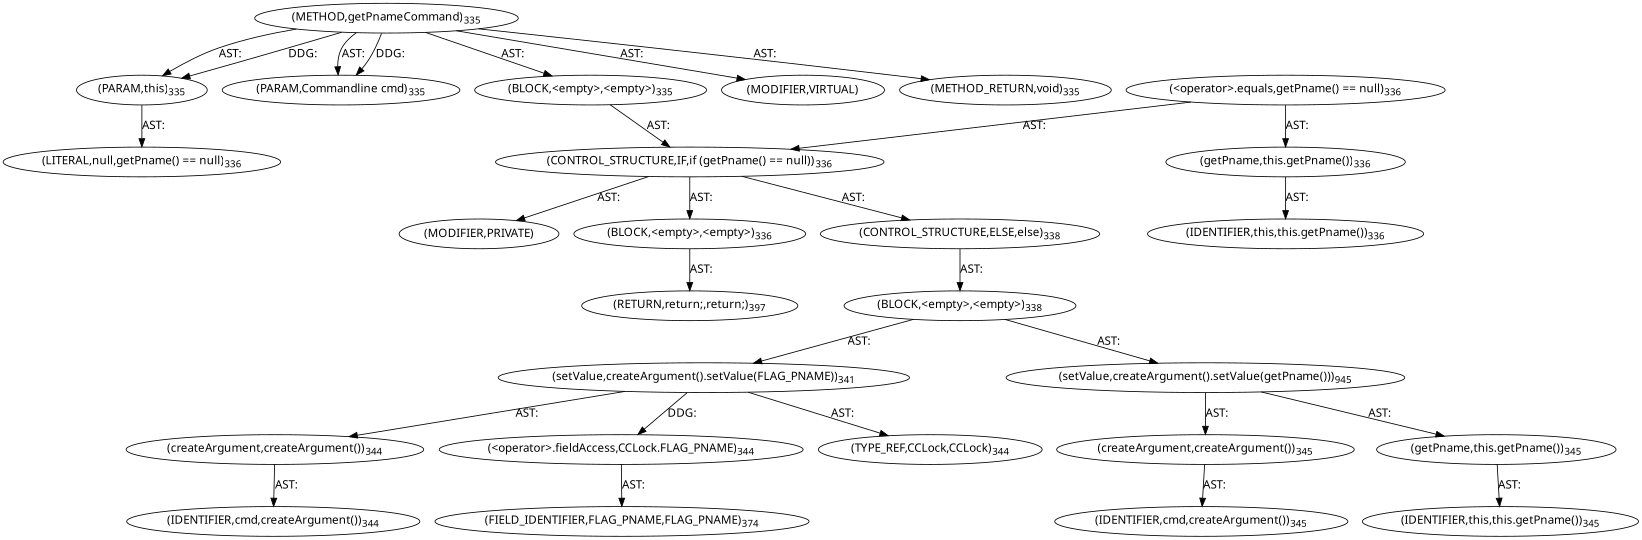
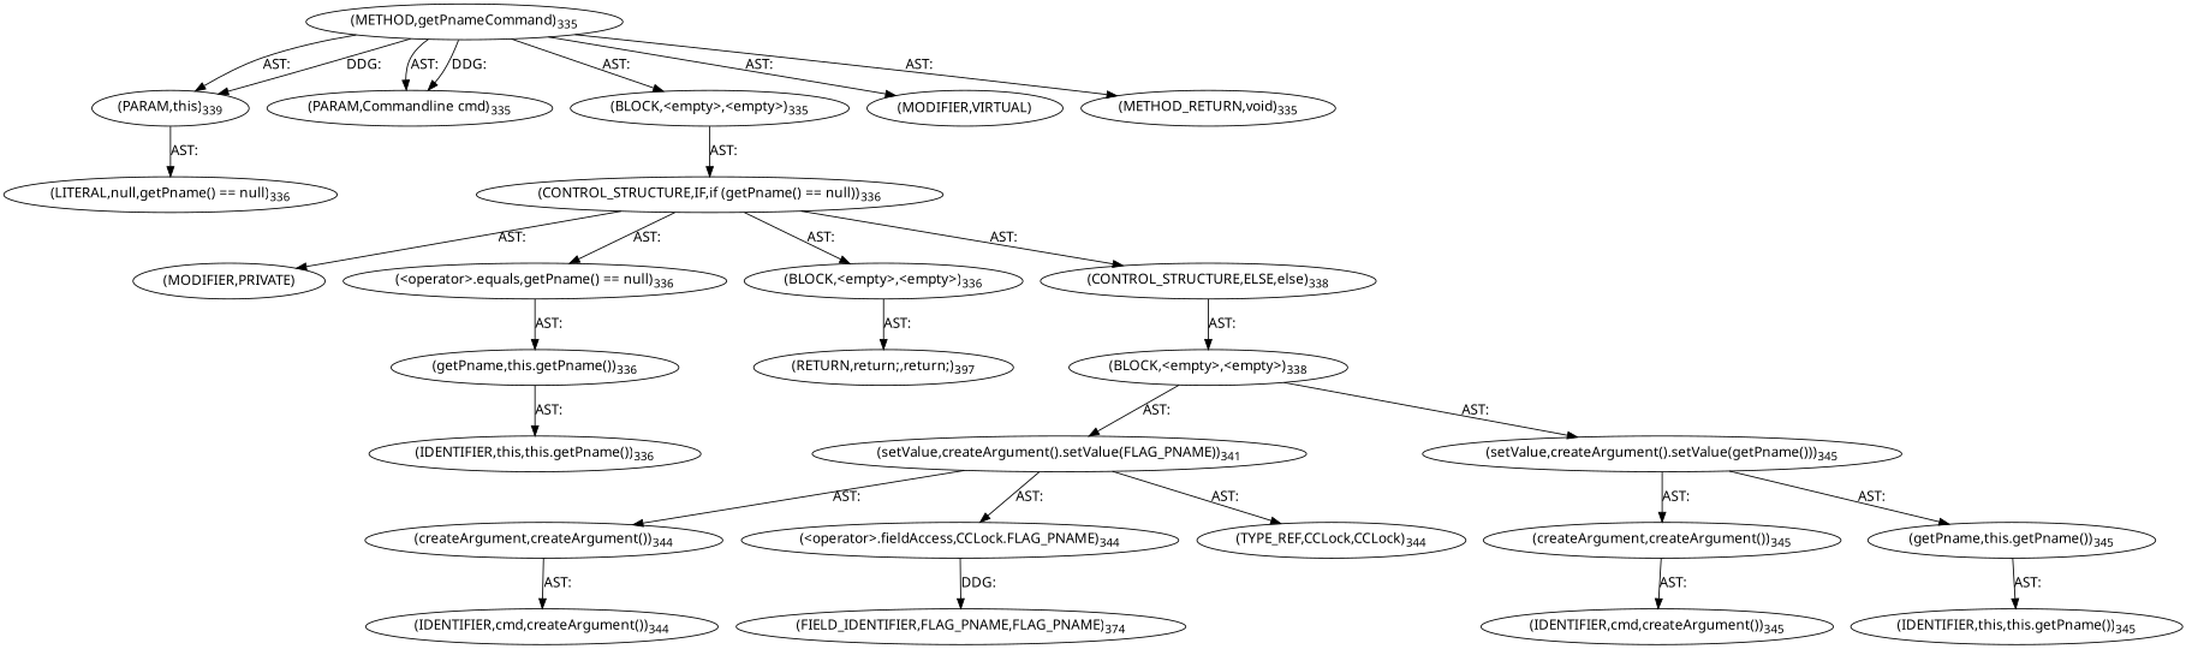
  digraph {
    fontname="Noto Sans"
    node [fontname="Noto Sans"]
    edge [fontname="Noto Sans"]
    n1 [label=<(METHOD,getPnameCommand)<SUB>335</SUB>>]
-   n2 [label=<(PARAM,this)<SUB>335</SUB>>]
+   n2 [label=<(PARAM,this)<SUB>339</SUB>>]
    n3 [label=<(PARAM,Commandline cmd)<SUB>335</SUB>>]
    n4 [label=<(BLOCK,&lt;empty&gt;,&lt;empty&gt;)<SUB>335</SUB>>]
    n5 [label=<(MODIFIER,VIRTUAL)>]
    n6 [label=<(METHOD_RETURN,void)<SUB>335</SUB>>]
    n7 [label=<(LITERAL,null,getPname() == null)<SUB>336</SUB>>]
    n8 [label=<(CONTROL_STRUCTURE,IF,if (getPname() == null))<SUB>336</SUB>>]
    n9 [label=<(MODIFIER,PRIVATE)>]
    n10 [label=<(&lt;operator&gt;.equals,getPname() == null)<SUB>336</SUB>>]
    n11 [label=<(BLOCK,&lt;empty&gt;,&lt;empty&gt;)<SUB>336</SUB>>]
    n12 [label=<(CONTROL_STRUCTURE,ELSE,else)<SUB>338</SUB>>]
    n13 [label=<(getPname,this.getPname())<SUB>336</SUB>>]
    n14 [label=<(RETURN,return;,return;)<SUB>397</SUB>>]
    n15 [label=<(BLOCK,&lt;empty&gt;,&lt;empty&gt;)<SUB>338</SUB>>]
    n16 [label=<(IDENTIFIER,this,this.getPname())<SUB>336</SUB>>]
    n17 [label=<(setValue,createArgument().setValue(FLAG_PNAME))<SUB>341</SUB>>]
-   n18 [label=<(setValue,createArgument().setValue(getPname()))<SUB>945</SUB>>]
+   n18 [label=<(setValue,createArgument().setValue(getPname()))<SUB>345</SUB>>]
    n19 [label=<(createArgument,createArgument())<SUB>344</SUB>>]
    n20 [label=<(&lt;operator&gt;.fieldAccess,CCLock.FLAG_PNAME)<SUB>344</SUB>>]
    n21 [label=<(TYPE_REF,CCLock,CCLock)<SUB>344</SUB>>]
    n22 [label=<(createArgument,createArgument())<SUB>345</SUB>>]
    n23 [label=<(getPname,this.getPname())<SUB>345</SUB>>]
    n24 [label=<(IDENTIFIER,cmd,createArgument())<SUB>344</SUB>>]
    n25 [label=<(FIELD_IDENTIFIER,FLAG_PNAME,FLAG_PNAME)<SUB>374</SUB>>]
    n26 [label=<(IDENTIFIER,cmd,createArgument())<SUB>345</SUB>>]
    n27 [label=<(IDENTIFIER,this,this.getPname())<SUB>345</SUB>>]
    n1 -> n2 [label="AST: "]
    n1 -> n2 [label="DDG: "]
    n1 -> n3 [label="AST: "]
    n1 -> n3 [label="DDG: "]
    n1 -> n4 [label="AST: "]
    n1 -> n5 [label="AST: "]
    n1 -> n6 [label="AST: "]
    n2 -> n7 [label="AST: "]
    n4 -> n8 [label="AST: "]
    n8 -> n9 [label="AST: "]
-   n10 -> n8 [label="AST: "]
+   n8 -> n10 [label="AST: "]
    n8 -> n11 [label="AST: "]
    n8 -> n12 [label="AST: "]
    n10 -> n13 [label="AST: "]
    n11 -> n14 [label="AST: "]
    n12 -> n15 [label="AST: "]
    n13 -> n16 [label="AST: "]
    n15 -> n17 [label="AST: "]
    n15 -> n18 [label="AST: "]
    n17 -> n19 [label="AST: "]
-   n17 -> n20 [label="DDG: "]
+   n17 -> n20 [label="AST: "]
    n17 -> n21 [label="AST: "]
    n18 -> n22 [label="AST: "]
    n18 -> n23 [label="AST: "]
    n19 -> n24 [label="AST: "]
-   n20 -> n25 [label="AST: "]
+   n20 -> n25 [label="DDG: "]
    n22 -> n26 [label="AST: "]
    n23 -> n27 [label="AST: "]
  }
